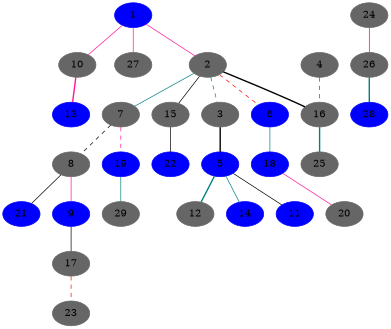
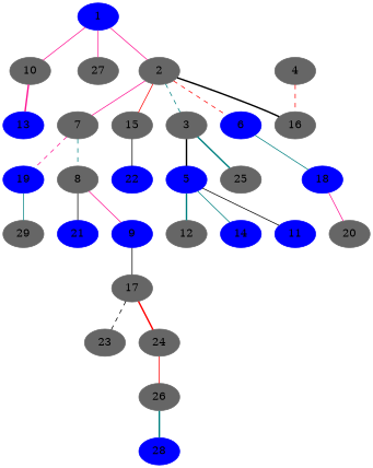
  graph {
    node [color=gray40 style=filled]
    edge [color=deeppink style=solid weight=1.0]
    1 [color=blue]
    2
    10
    27
    3
    6 [color=blue]
    7
    15
    16
    13 [color=blue]
    5 [color=blue]
    4
    18 [color=blue]
    8
    19 [color=blue]
    22 [color=blue]
    11 [color=blue]
    12
    14 [color=blue]
    25
    20
    9 [color=blue]
    21 [color=blue]
    29
    17
    23
    24
    26
    28 [color=blue]
    1 -- 2
    1 -- 10
    1 -- 27
    2 -- 3 [color=teal style=dashed]
    2 -- 6 [color=red style=dashed]
-   2 -- 7 [color=teal]
-   2 -- 15 [color=black]
+   2 -- 7
+   2 -- 15 [color=red]
    2 -- 16 [color=black style=bold]
    10 -- 13 [style=bold]
    3 -- 5 [color=black style=bold]
    6 -- 18 [color=teal]
-   7 -- 8 [color=black style=dashed]
+   7 -- 8 [color=teal style=dashed]
    7 -- 19 [style=dashed]
    15 -- 22 [color=black]
-   16 -- 25 [color=teal style=bold]
+   3 -- 25 [color=teal style=bold]
    5 -- 11 [color=black]
    5 -- 12 [color=teal style=bold weight=3.0]
    5 -- 14 [color=teal]
    4 -- 16 [color=red style=dashed]
    18 -- 20
    8 -- 9
    8 -- 21 [color=black]
    19 -- 29 [color=teal]
    9 -- 17 [color=black weight=2.0]
-   17 -- 23 [color=red style=dashed]
+   17 -- 23 [color=black style=dashed]
+   17 -- 24 [color=red style=bold]
    24 -- 26 [color=red]
    26 -- 28 [color=teal style=bold]
  }
